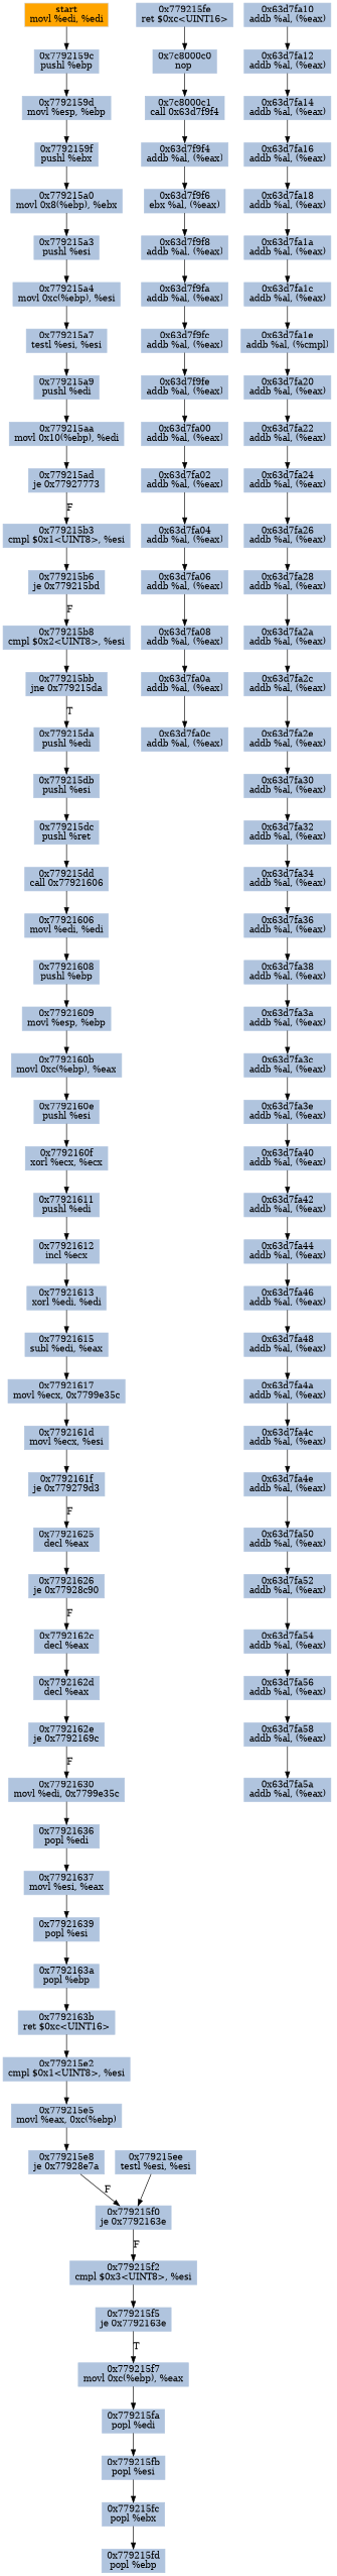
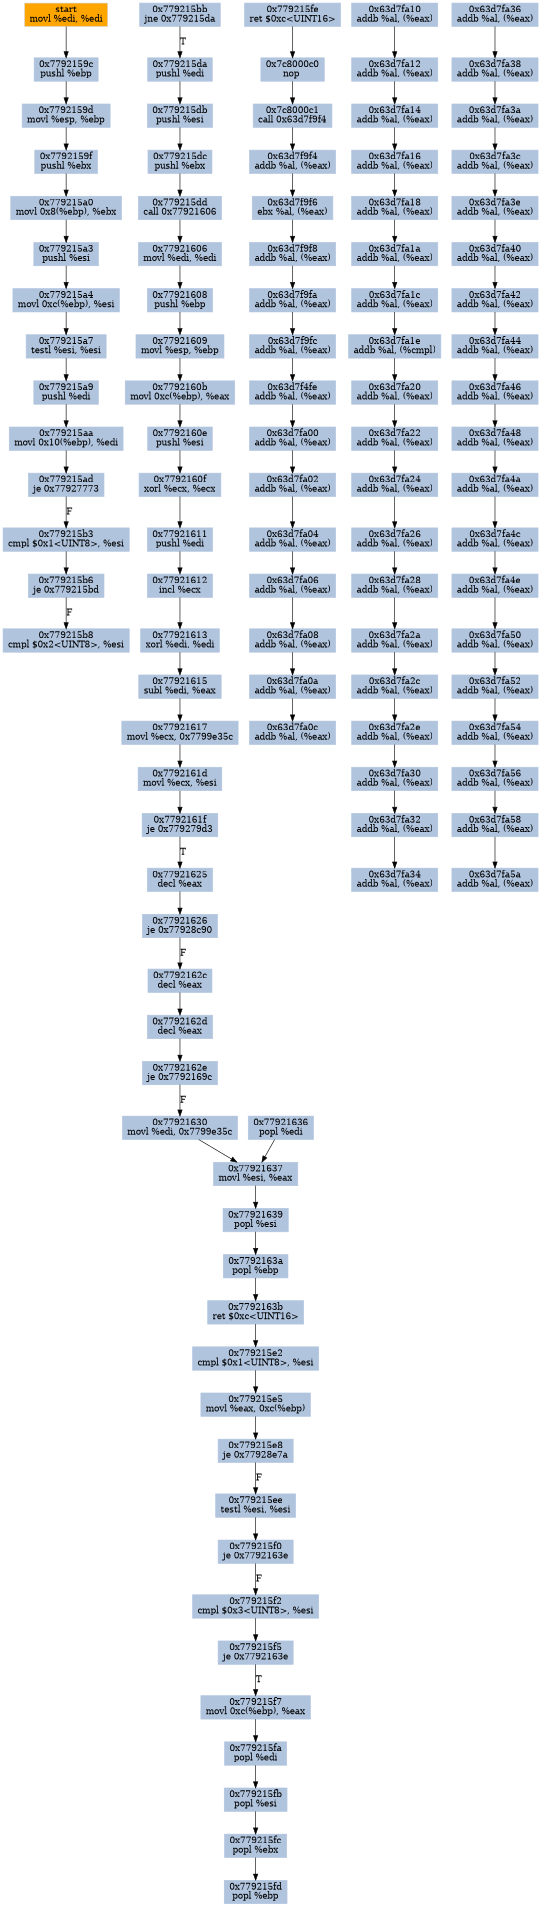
  digraph {
    node [color=lightsteelblue fillcolor=lightsteelblue shape=rectangle style=filled]
    edge [color="#000000"]
    n1 [color=lightgrey fillcolor=orange label="start\nmovl %edi, %edi"]
    n2 [label="0x7792159c\npushl %ebp"]
    n3 [label="0x7792159d\nmovl %esp, %ebp"]
    n4 [label="0x7792159f\npushl %ebx"]
    n5 [label="0x779215a0\nmovl 0x8(%ebp), %ebx"]
    n6 [label="0x779215a3\npushl %esi"]
    n7 [label="0x779215a4\nmovl 0xc(%ebp), %esi"]
    n8 [label="0x779215a7\ntestl %esi, %esi"]
    n9 [label="0x779215a9\npushl %edi"]
    n10 [label="0x779215aa\nmovl 0x10(%ebp), %edi"]
    n11 [label="0x779215ad\nje 0x77927773"]
    n12 [label="0x779215b3\ncmpl $0x1<UINT8>, %esi"]
    n13 [label="0x779215b6\nje 0x779215bd"]
    n14 [label="0x779215b8\ncmpl $0x2<UINT8>, %esi"]
    n15 [label="0x779215bb\njne 0x779215da"]
    n16 [label="0x779215da\npushl %edi"]
    n17 [label="0x779215db\npushl %esi"]
-   n18 [label="0x779215dc\npushl %ret"]
+   n18 [label="0x779215dc\npushl %ebx"]
    n19 [label="0x779215dd\ncall 0x77921606"]
    n20 [label="0x77921606\nmovl %edi, %edi"]
    n21 [label="0x77921608\npushl %ebp"]
    n22 [label="0x77921609\nmovl %esp, %ebp"]
    n23 [label="0x7792160b\nmovl 0xc(%ebp), %eax"]
    n24 [label="0x7792160e\npushl %esi"]
    n25 [label="0x7792160f\nxorl %ecx, %ecx"]
    n26 [label="0x77921611\npushl %edi"]
    n27 [label="0x77921612\nincl %ecx"]
    n28 [label="0x77921613\nxorl %edi, %edi"]
    n29 [label="0x77921615\nsubl %edi, %eax"]
    n30 [label="0x77921617\nmovl %ecx, 0x7799e35c"]
    n31 [label="0x7792161d\nmovl %ecx, %esi"]
    n32 [label="0x7792161f\nje 0x779279d3"]
    n33 [label="0x77921625\ndecl %eax"]
    n34 [label="0x77921626\nje 0x77928c90"]
    n35 [label="0x7792162c\ndecl %eax"]
    n36 [label="0x7792162d\ndecl %eax"]
    n37 [label="0x7792162e\nje 0x7792169c"]
    n38 [label="0x77921630\nmovl %edi, 0x7799e35c"]
    n39 [label="0x77921636\npopl %edi"]
    n40 [label="0x77921637\nmovl %esi, %eax"]
    n41 [label="0x77921639\npopl %esi"]
    n42 [label="0x7792163a\npopl %ebp"]
    n43 [label="0x7792163b\nret $0xc<UINT16>"]
    n44 [label="0x779215e2\ncmpl $0x1<UINT8>, %esi"]
    n45 [label="0x779215e5\nmovl %eax, 0xc(%ebp)"]
    n46 [label="0x779215e8\nje 0x77928e7a"]
    n47 [label="0x779215ee\ntestl %esi, %esi"]
    n48 [label="0x779215f0\nje 0x7792163e"]
    n49 [label="0x779215f2\ncmpl $0x3<UINT8>, %esi"]
    n50 [label="0x779215f5\nje 0x7792163e"]
    n51 [label="0x779215f7\nmovl 0xc(%ebp), %eax"]
    n52 [label="0x779215fa\npopl %edi"]
    n53 [label="0x779215fb\npopl %esi"]
    n54 [label="0x779215fc\npopl %ebx"]
    n55 [label="0x779215fd\npopl %ebp"]
    n56 [label="0x779215fe\nret $0xc<UINT16>"]
    n57 [label="0x7c8000c0\nnop "]
    n58 [label="0x7c8000c1\ncall 0x63d7f9f4"]
    n59 [label="0x63d7f9f4\naddb %al, (%eax)"]
    n60 [label="0x63d7f9f6\nebx %al, (%eax)"]
    n61 [label="0x63d7f9f8\naddb %al, (%eax)"]
    n62 [label="0x63d7f9fa\naddb %al, (%eax)"]
    n63 [label="0x63d7f9fc\naddb %al, (%eax)"]
-   n64 [label="0x63d7f9fe\naddb %al, (%eax)"]
+   n64 [label="0x63d7f4fe\naddb %al, (%eax)"]
    n65 [label="0x63d7fa00\naddb %al, (%eax)"]
    n66 [label="0x63d7fa02\naddb %al, (%eax)"]
    n67 [label="0x63d7fa04\naddb %al, (%eax)"]
    n68 [label="0x63d7fa06\naddb %al, (%eax)"]
    n69 [label="0x63d7fa08\naddb %al, (%eax)"]
    n70 [label="0x63d7fa0a\naddb %al, (%eax)"]
    n71 [label="0x63d7fa0c\naddb %al, (%eax)"]
    n72 [label="0x63d7fa10\naddb %al, (%eax)"]
    n73 [label="0x63d7fa12\naddb %al, (%eax)"]
    n74 [label="0x63d7fa14\naddb %al, (%eax)"]
    n75 [label="0x63d7fa16\naddb %al, (%eax)"]
    n76 [label="0x63d7fa18\naddb %al, (%eax)"]
    n77 [label="0x63d7fa1a\naddb %al, (%eax)"]
    n78 [label="0x63d7fa1c\naddb %al, (%eax)"]
    n79 [label="0x63d7fa1e\naddb %al, (%cmpl)"]
    n80 [label="0x63d7fa20\naddb %al, (%eax)"]
    n81 [label="0x63d7fa22\naddb %al, (%eax)"]
    n82 [label="0x63d7fa24\naddb %al, (%eax)"]
    n83 [label="0x63d7fa26\naddb %al, (%eax)"]
    n84 [label="0x63d7fa28\naddb %al, (%eax)"]
    n85 [label="0x63d7fa2a\naddb %al, (%eax)"]
    n86 [label="0x63d7fa2c\naddb %al, (%eax)"]
    n87 [label="0x63d7fa2e\naddb %al, (%eax)"]
    n88 [label="0x63d7fa30\naddb %al, (%eax)"]
    n89 [label="0x63d7fa32\naddb %al, (%eax)"]
    n90 [label="0x63d7fa34\naddb %al, (%eax)"]
    n91 [label="0x63d7fa36\naddb %al, (%eax)"]
    n92 [label="0x63d7fa38\naddb %al, (%eax)"]
    n93 [label="0x63d7fa3a\naddb %al, (%eax)"]
    n94 [label="0x63d7fa3c\naddb %al, (%eax)"]
    n95 [label="0x63d7fa3e\naddb %al, (%eax)"]
    n96 [label="0x63d7fa40\naddb %al, (%eax)"]
    n97 [label="0x63d7fa42\naddb %al, (%eax)"]
    n98 [label="0x63d7fa44\naddb %al, (%eax)"]
    n99 [label="0x63d7fa46\naddb %al, (%eax)"]
    n100 [label="0x63d7fa48\naddb %al, (%eax)"]
    n101 [label="0x63d7fa4a\naddb %al, (%eax)"]
    n102 [label="0x63d7fa4c\naddb %al, (%eax)"]
    n103 [label="0x63d7fa4e\naddb %al, (%eax)"]
    n104 [label="0x63d7fa50\naddb %al, (%eax)"]
    n105 [label="0x63d7fa52\naddb %al, (%eax)"]
    n106 [label="0x63d7fa54\naddb %al, (%eax)"]
    n107 [label="0x63d7fa56\naddb %al, (%eax)"]
    n108 [label="0x63d7fa58\naddb %al, (%eax)"]
    n109 [label="0x63d7fa5a\naddb %al, (%eax)"]
    n1 -> n2
    n2 -> n3
    n3 -> n4
    n4 -> n5
    n5 -> n6
    n6 -> n7
    n7 -> n8
    n8 -> n9
    n9 -> n10
    n10 -> n11
    n11 -> n12 [label=F]
    n12 -> n13
    n13 -> n14 [label=F]
-   n14 -> n15
    n15 -> n16 [label=T]
    n16 -> n17
    n17 -> n18
    n18 -> n19
    n19 -> n20
    n20 -> n21
    n21 -> n22
    n22 -> n23
    n23 -> n24
    n24 -> n25
    n25 -> n26
    n26 -> n27
    n27 -> n28
    n28 -> n29
    n29 -> n30
    n30 -> n31
    n31 -> n32
-   n32 -> n33 [label=F]
+   n32 -> n33 [label=T]
    n33 -> n34
    n34 -> n35 [label=F]
    n35 -> n36
    n36 -> n37
    n37 -> n38 [label=F]
-   n38 -> n39
+   n38 -> n40
    n39 -> n40
    n40 -> n41
    n41 -> n42
    n42 -> n43
    n43 -> n44
    n44 -> n45
    n45 -> n46
-   n46 -> n48 [label=F]
+   n46 -> n47 [label=F]
    n47 -> n48
    n48 -> n49 [label=F]
    n49 -> n50
    n50 -> n51 [label=T]
    n51 -> n52
    n52 -> n53
    n53 -> n54
    n54 -> n55
    n56 -> n57
    n57 -> n58
    n58 -> n59
    n59 -> n60
    n60 -> n61
    n61 -> n62
    n62 -> n63
    n63 -> n64
    n64 -> n65
    n65 -> n66
    n66 -> n67
    n67 -> n68
    n68 -> n69
    n69 -> n70
    n70 -> n71
    n72 -> n73
    n73 -> n74
    n74 -> n75
    n75 -> n76
    n76 -> n77
    n77 -> n78
    n78 -> n79
    n79 -> n80
    n80 -> n81
    n81 -> n82
    n82 -> n83
    n83 -> n84
    n84 -> n85
    n85 -> n86
    n86 -> n87
    n87 -> n88
    n88 -> n89
    n89 -> n90
-   n90 -> n91
    n91 -> n92
    n92 -> n93
    n93 -> n94
    n94 -> n95
    n95 -> n96
    n96 -> n97
    n97 -> n98
    n98 -> n99
    n99 -> n100
    n100 -> n101
    n101 -> n102
    n102 -> n103
    n103 -> n104
    n104 -> n105
    n105 -> n106
    n106 -> n107
    n107 -> n108
    n108 -> n109
  }
